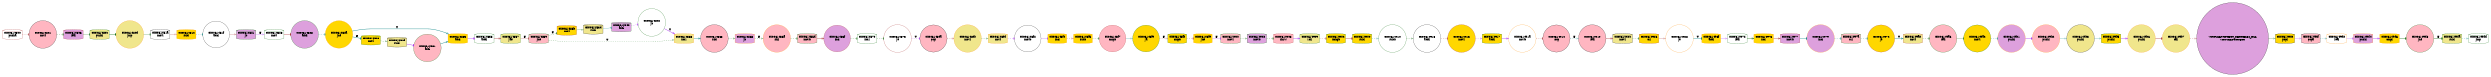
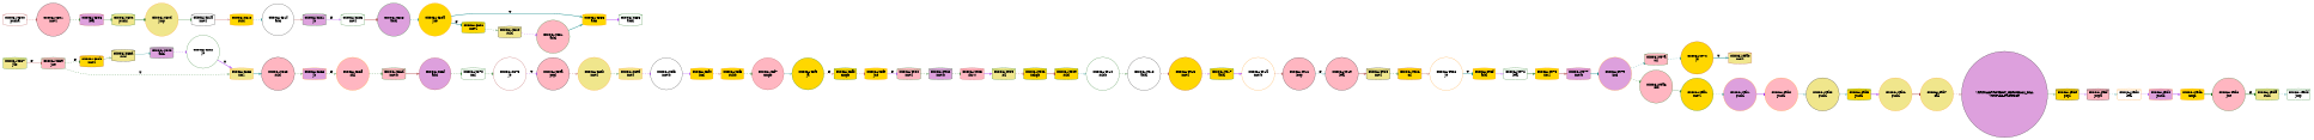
  strict digraph {
    rankdir=LR
    node [color=darkgreen fillcolor=gold shape=cylinder style=filled]
    edge [arrowhead=tee color=darkgreen style=dashed]
    n1 [fillcolor=lightpink label="0x00614839\njne"]
    n2 [color=brown label="0x0061483b\nmovl"]
    n3 [color=darkorange fillcolor=khaki label="0x00614863\nxorl"]
    n4 [color=black fillcolor=khaki label="0x0061483d\nsubl"]
    n5 [color=black fillcolor=lightpink label="0x00614865\nsubl" shape=circle]
    n6 [fillcolor=plum label="0x00614840\nadcl"]
    n7 [color=darkorange fillcolor=plum label="0x00614868\njb"]
    n8 [color=black fillcolor=lightpink label="0x006148ea\npopl" shape=circle]
    n9 [color=darkorange fillcolor=khaki label="0x006148eb\nmovl" shape=circle]
    n10 [color=darkorange fillcolor=khaki label="0x006148ed\nmovl"]
    n11 [color=black fillcolor=white label="0x006148f2\nmovb" shape=circle]
    n12 [fillcolor=white label="0x00614842\njb" shape=circle]
    n13 [fillcolor=khaki label="0x006149da\nsubl"]
    n14 [fillcolor=white label="0x006149dd\njmp"]
    n15 [fillcolor=lightpink label="0x0061486d\nmovb"]
-   n16 [color=brown fillcolor=plum label="0x0061486f\nincl" shape=circle]
+   n16 [color=brown fillcolor=plum label="0x0061486f\nadcl" shape=circle]
    n17 [fillcolor=white label="0x00614870\nxorl"]
    n18 [color=brown fillcolor=white label="0x00614873\nje" shape=circle]
    n19 [color=darkorange fillcolor=plum label="0x006149d4\npushl"]
    n20 [color=darkorange label="0x006149d6\ncmpl"]
    n21 [fillcolor=lightpink label="0x006149d8\njne" shape=circle]
    n22 [color=black fillcolor=white label="0x0061481a\nmovl"]
    n23 [color=darkorange label="0x0061481c\nsubl"]
    n24 [color=black fillcolor=white label="0x0061481f\nadcl" shape=circle]
    n25 [fillcolor=plum label="0x00614821\njb"]
    n26 [color=darkorange label="0x00614833\nadcl"]
    n27 [fillcolor=white label="0x00614835\naddl"]
    n28 [fillcolor=khaki label="0x00614837\njae"]
    n29 [fillcolor=lightpink label="0x0061497a\norl"]
    n30 [color=brown label="0x0061497c\nje" shape=circle]
    n31 [color=brown fillcolor=khaki label="0x006149a0\nmovl"]
    n32 [fillcolor=lightpink label="0x006149a6\nleal" shape=circle]
    n33 [label="0x006149b5\npushl"]
    n34 [color=darkorange fillcolor=khaki label="0x006149b6\npushl" shape=circle]
    n35 [color=darkorange fillcolor=khaki label="0x006149b7\ncall" shape=circle]
    n36 [color=black fillcolor=plum label="VIRTUALPROTECT_KERNEL32_DLL\nVIRTUALPROTECT" shape=circle]
    n37 [fillcolor=white label="0x00614823\nmovl"]
    n38 [fillcolor=plum label="0x00614828\naddl" shape=circle]
    n39 [fillcolor=khaki label="0x00614909\nroll"]
    n40 [label="0x0061490c\nxchgb"]
    n41 [label="0x0061490e\nsubl"]
    n42 [fillcolor=white label="0x00614910\nsubb" shape=circle]
    n43 [color=black label="0x006149ce\npopl"]
    n44 [color=black fillcolor=lightpink label="0x006149cf\npopa"]
    n45 [color=darkorange fillcolor=white label="0x006149d0\nleal"]
    n46 [color=black fillcolor=khaki label="0x0061482e\nsubl"]
    n47 [fillcolor=lightpink label="0x00614831\nadcl" shape=circle]
    n48 [color=darkorange fillcolor=plum label="0x006149b1\npushl" shape=circle]
    n49 [color=darkorange fillcolor=lightpink label="0x006149b2\npushl" shape=circle]
    n50 [color=black fillcolor=khaki label="0x006149b3\npushl" shape=circle]
    n51 [color=darkorange label="0x0061482a\njne" shape=circle]
    n52 [color=brown fillcolor=lightpink label="0x00614905\nshrw"]
    n53 [color=darkorange fillcolor=khaki label="0x0061480d\njmp" shape=circle]
    n54 [fillcolor=plum label="0x00614902\nmovb"]
    n55 [label="0x0061482c\nmovl"]
    n56 [fillcolor=khaki label="0x0061480c\npushl"]
    n57 [color=black fillcolor=lightpink label="0x00614801\nmovl" shape=circle]
    n58 [color=brown fillcolor=plum label="0x00614806\nleal"]
    n59 [color=brown fillcolor=lightpink label="0x006148f7\ncmpb" shape=circle]
    n60 [label="0x006148f9\nja" shape=circle]
    n61 [label="0x006148fb\ncmpb"]
    n62 [color=darkorange label="0x006148fe\njne"]
    n63 [color=brown fillcolor=white label="0x00614800\npusha"]
    n64 [color=darkorange label="0x006148f4\nincl"]
    n65 [color=darkorange label="0x006148f5\nsubb"]
    n66 [color=black fillcolor=lightpink label="0x0061491e\nleal" shape=circle]
    n67 [color=black fillcolor=khaki label="0x00614924\nmovl"]
    n68 [color=brown label="0x00614926\norl"]
    n69 [color=darkorange fillcolor=white label="0x00614928\nje" shape=circle]
    n70 [fillcolor=lightpink label="0x00614900\nmovl"]
    n71 [color=darkorange fillcolor=plum label="0x00614979\nincl" shape=circle]
    n72 [color=darkorange fillcolor=lightpink label="0x0061486a\nshll" shape=circle]
    n73 [color=darkorange label="0x0061496f\naddl"]
    n74 [fillcolor=white label="0x00614972\nleal"]
    n75 [color=darkorange label="0x00614975\nxorl"]
    n76 [color=black fillcolor=white label="0x00614913\naddl" shape=circle]
    n77 [color=brown label="0x00614915\nmovl" shape=circle]
    n78 [label="0x00614917\naddl"]
    n79 [color=darkorange fillcolor=white label="0x0061491a\nmovb" shape=circle]
    n80 [color=black fillcolor=lightpink label="0x0061491c\nloop" shape=circle]
    n81 [color=brown fillcolor=plum label="0x00614977\nmovb"]
    n82 [label="0x006149ac\nmovl" shape=circle]
    n1 -> n2 [label=F]
    n1 -> n3 [arrowhead=onormal label=T]
    n2 -> n4 [arrowhead=onormal style=solid]
    n3 -> n5 [arrowhead=onormal color=teal style=bold]
    n4 -> n6 [color=teal style=solid]
    n5 -> n7 [arrowhead=onormal]
    n6 -> n12 [color=purple]
    n7 -> n72 [arrowhead=onormal label=F]
    n8 -> n9 [arrowhead=onormal color=brown]
    n9 -> n10 [arrowhead=onormal]
    n10 -> n11 [color=purple]
    n11 -> n64 [color=purple style=solid]
    n12 -> n3 [arrowhead=onormal color=purple label=T style=bold]
    n13 -> n14 [arrowhead=onormal color=teal]
    n15 -> n16 [arrowhead=onormal color=brown style=bold]
    n16 -> n17
    n17 -> n18
    n18 -> n8 [color=purple label=T]
    n19 -> n20 [arrowhead=onormal color=purple style=bold]
    n20 -> n21 [style=bold]
    n21 -> n13 [label=F style=bold]
    n22 -> n23 [arrowhead=onormal color=brown style=solid]
    n23 -> n24 [color=teal]
    n24 -> n25 [arrowhead=onormal color=brown style=solid]
    n25 -> n37 [arrowhead=onormal color=purple label=F style=solid]
    n26 -> n27 [color=purple style=bold]
-   n27 -> n28 [arrowhead=onormal color=brown style=bold]
    n28 -> n1 [color=brown label=F style=solid]
    n29 -> n30 [color=teal]
    n30 -> n31 [arrowhead=onormal color=teal label=T style=bold]
-   n31 -> n32
+   n71 -> n32
    n32 -> n82 [style=solid]
    n33 -> n34 [arrowhead=onormal color=purple style=bold]
    n34 -> n35 [color=brown style=bold]
    n35 -> n36 [arrowhead=onormal color=brown]
    n36 -> n43 [arrowhead=onormal style=solid]
    n37 -> n38 [color=brown style=bold]
    n38 -> n51 [color=teal]
    n39 -> n40 [color=brown]
    n40 -> n41 [color=brown style=bold]
    n41 -> n42 [arrowhead=onormal color=teal]
    n42 -> n76 [arrowhead=onormal]
    n43 -> n44 [arrowhead=onormal color=purple style=solid]
    n44 -> n45 [arrowhead=onormal color=teal]
    n45 -> n19 [color=purple style=solid]
-   n46 -> n47 [color=purple style=bold]
+   n46 -> n47 [color=purple]
    n47 -> n26 [arrowhead=onormal color=teal style=bold]
    n48 -> n49 [color=purple style=bold]
    n49 -> n50 [arrowhead=onormal color=teal style=solid]
    n50 -> n33 [arrowhead=onormal color=teal style=solid]
    n51 -> n26 [arrowhead=onormal color=teal label=T style=bold]
    n51 -> n55 [color=teal label=F style=bold]
    n52 -> n39 [arrowhead=onormal color=purple style=bold]
    n53 -> n22 [style=solid]
    n54 -> n52
    n55 -> n46 [arrowhead=onormal]
    n56 -> n53 [style=bold]
    n57 -> n58
    n58 -> n56 [style=solid]
    n59 -> n60 [arrowhead=onormal color=teal style=solid]
    n60 -> n61 [arrowhead=onormal color=brown label=F]
    n61 -> n62 [color=brown]
    n62 -> n70 [color=purple label=F style=solid]
    n63 -> n57 [color=brown]
    n64 -> n65 [arrowhead=onormal color=brown]
    n65 -> n59
    n66 -> n67 [arrowhead=onormal color=brown style=bold]
    n67 -> n68
    n68 -> n69 [arrowhead=onormal color=brown style=solid]
    n69 -> n73 [color=teal label=T style=bold]
    n70 -> n54 [arrowhead=onormal]
    n71 -> n29 [color=teal]
    n72 -> n15
    n73 -> n74 [arrowhead=onormal color=purple style=solid]
    n74 -> n75 [arrowhead=onormal style=bold]
    n75 -> n81 [arrowhead=onormal color=brown style=bold]
    n76 -> n77 [color=brown]
    n77 -> n78 [arrowhead=onormal color=purple]
    n78 -> n79 [arrowhead=onormal color=purple style=bold]
    n79 -> n80 [color=brown]
    n80 -> n66 [arrowhead=onormal color=teal label=F]
    n81 -> n71 [color=teal style=bold]
    n82 -> n48 [color=teal]
  }
